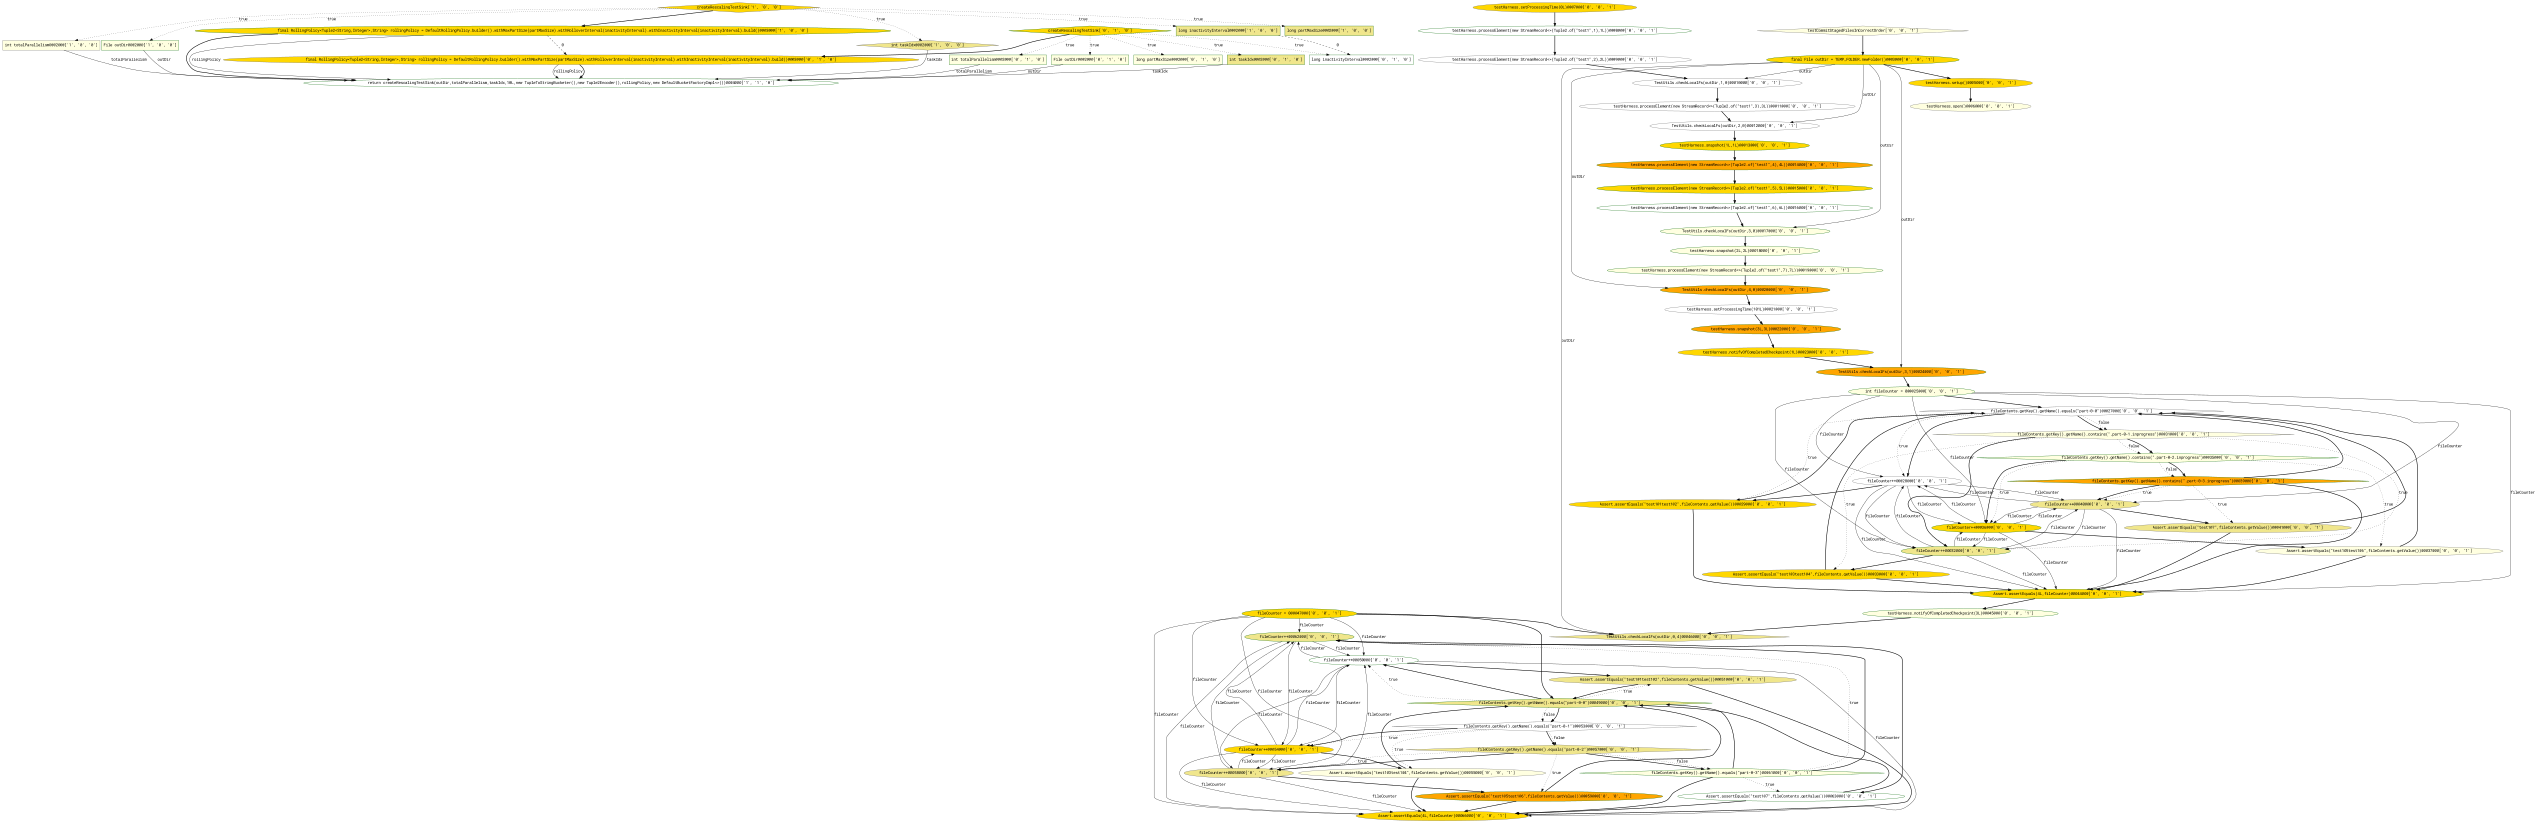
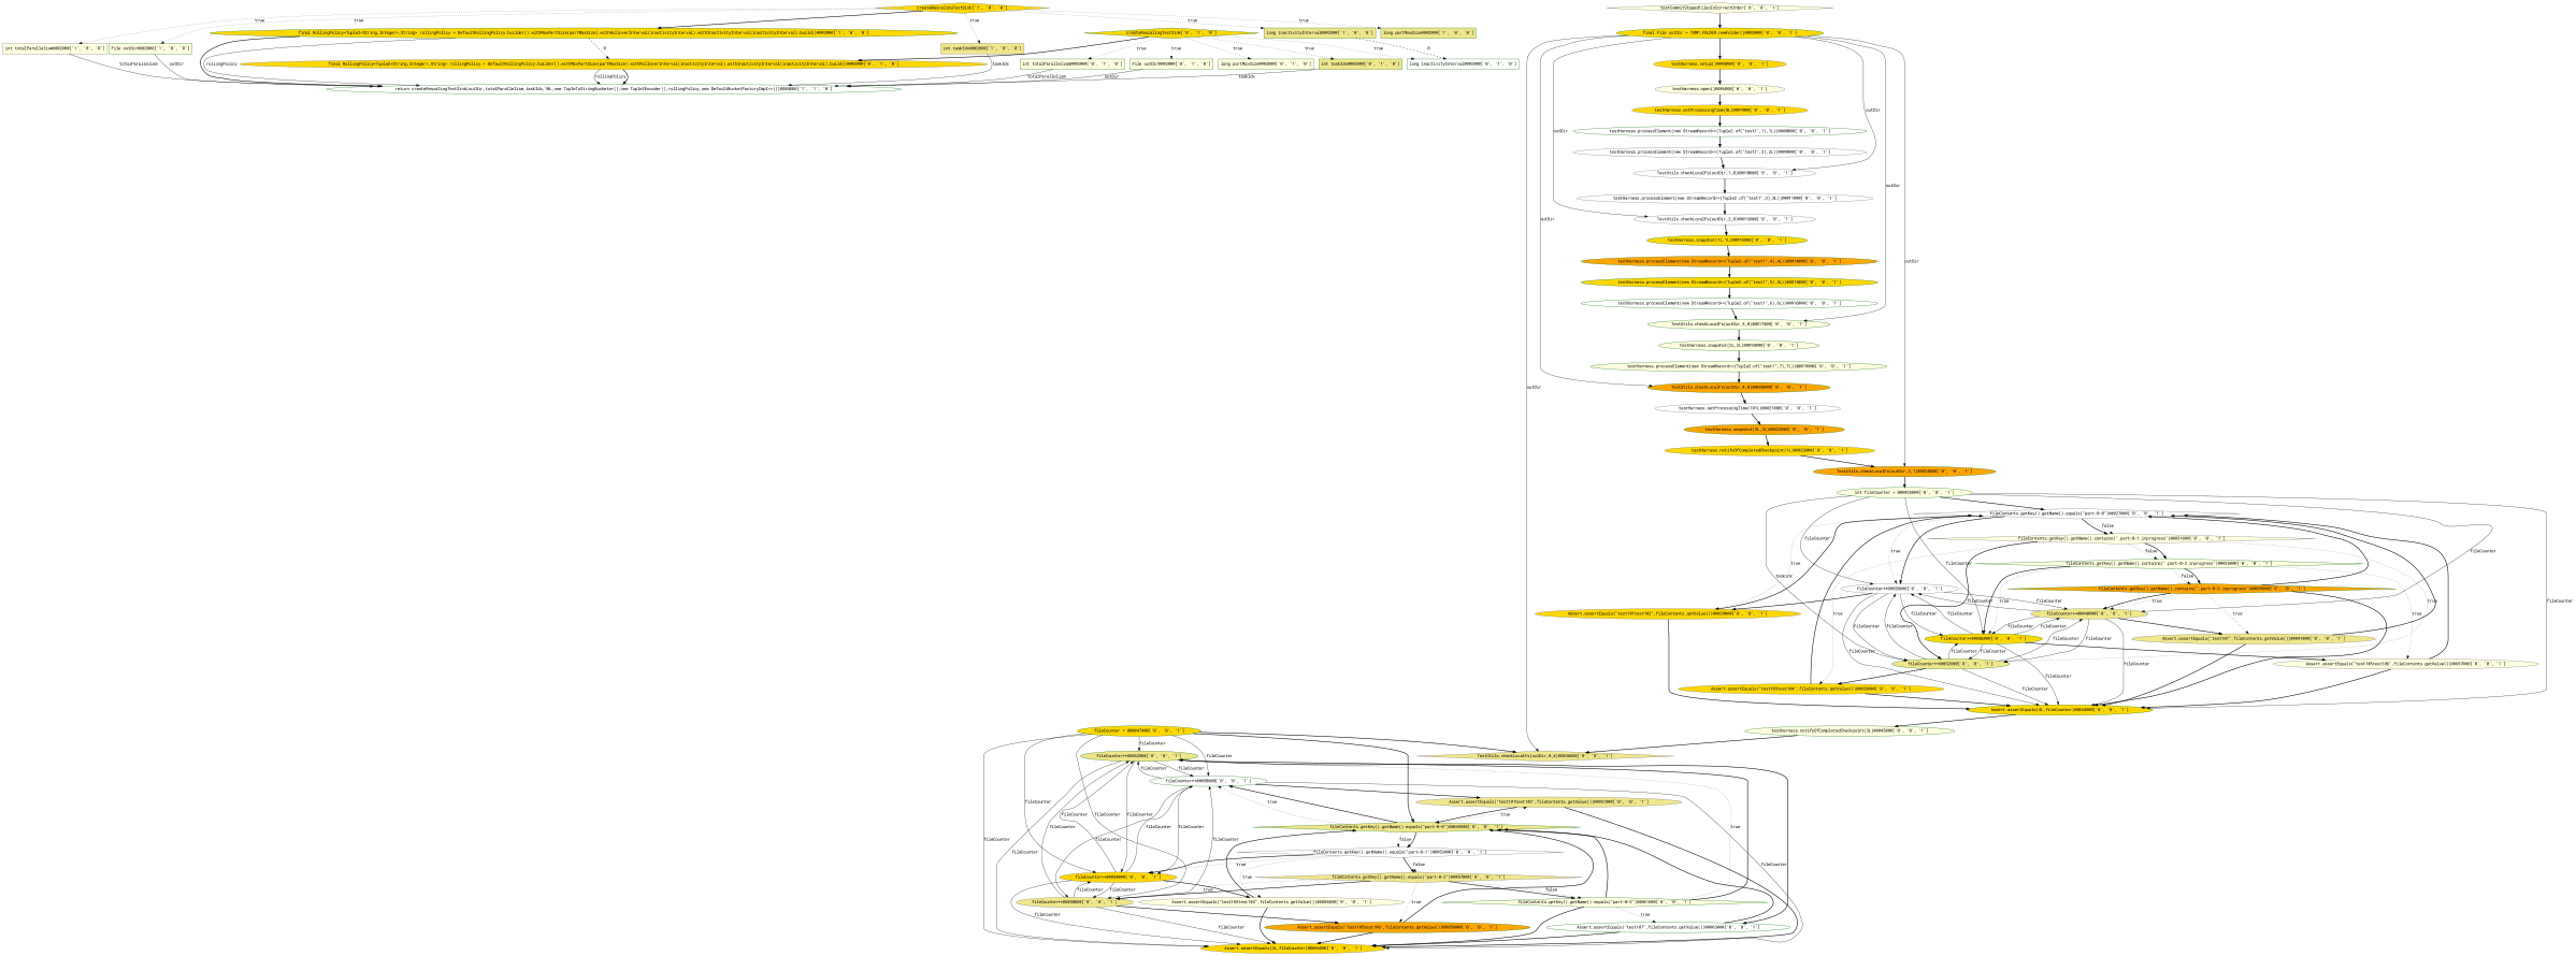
  digraph {
    fontname="Roboto Mono"
    node [color=darkgreen fillcolor=lightyellow fontname="Roboto Mono" shape=ellipse style=filled]
    edge [fontname="Roboto Mono" style=bold]
    n1 [color=gray40 label="int totalParallelism@@@2@@@['1', '0', '0']" shape=box]
    n2 [fillcolor=white label="return createRescalingTestSink(outDir,totalParallelism,taskIdx,10L,new TupleToStringBucketer(),new Tuple2Encoder(),rollingPolicy,new DefaultBucketFactoryImpl<>())@@@4@@@['1', '1', '0']"]
    n3 [label="long partMaxSize@@@2@@@['0', '1', '0']" shape=box]
    n4 [label="testHarness.notifyOfCompletedCheckpoint(3L)@@@45@@@['0', '0', '1']"]
    n5 [color=gray40 fillcolor=khaki label="TestUtils.checkLocalFs(outDir,0,4)@@@46@@@['0', '0', '1']" shape=diamond]
    n6 [color=gray40 fillcolor=white label="TestUtils.checkLocalFs(outDir,2,0)@@@12@@@['0', '0', '1']"]
    n7 [fillcolor=gold label="testHarness.snapshot(1L,1L)@@@13@@@['0', '0', '1']"]
    n8 [fillcolor=orange label="testHarness.processElement(new StreamRecord<>(Tuple2.of(\"test1\",4),4L))@@@14@@@['0', '0', '1']"]
    n9 [fillcolor=khaki label="int taskIdx@@@2@@@['0', '1', '0']" shape=box]
    n10 [color=gray40 fillcolor=white label="testHarness.setProcessingTime(101L)@@@21@@@['0', '0', '1']"]
    n11 [fillcolor=orange label="testHarness.snapshot(3L,3L)@@@22@@@['0', '0', '1']"]
    n12 [color=gray40 fillcolor=gold label="testHarness.notifyOfCompletedCheckpoint(1L)@@@23@@@['0', '0', '1']"]
    n13 [fillcolor=orange label="fileContents.getKey().getName().contains(\".part-0-3.inprogress\")@@@39@@@['0', '0', '1']" shape=diamond]
    n14 [color=gray40 fillcolor=white label="fileContents.getKey().getName().equals(\"part-0-0\")@@@27@@@['0', '0', '1']" shape=diamond]
    n15 [color=gray40 fillcolor=khaki label="fileCounter++@@@40@@@['0', '0', '1']"]
    n16 [color=gray40 fillcolor=khaki label="Assert.assertEquals(\"test1@7\",fileContents.getValue())@@@41@@@['0', '0', '1']"]
    n17 [fillcolor=gold label="Assert.assertEquals(4L,fileCounter)@@@44@@@['0', '0', '1']"]
    n18 [color=gray40 fillcolor=white label="fileCounter++@@@28@@@['0', '0', '1']"]
    n19 [color=gray40 fillcolor=gold label="Assert.assertEquals(\"test1@1test1@2\",fileContents.getValue())@@@29@@@['0', '0', '1']"]
    n20 [color=gray40 label="fileContents.getKey().getName().contains(\".part-0-1.inprogress\")@@@31@@@['0', '0', '1']" shape=diamond]
    n21 [fillcolor=khaki label="fileCounter++@@@32@@@['0', '0', '1']"]
    n22 [fillcolor=gold label="fileCounter++@@@36@@@['0', '0', '1']"]
    n23 [fillcolor=orange label="TestUtils.checkLocalFs(outDir,3,1)@@@24@@@['0', '0', '1']"]
    n24 [label="int fileCounter = 0@@@25@@@['0', '0', '1']"]
    n25 [color=gray40 fillcolor=gold label="Assert.assertEquals(\"test1@3test1@4\",fileContents.getValue())@@@33@@@['0', '0', '1']"]
    n26 [color=gray40 label="Assert.assertEquals(\"test1@5test1@6\",fileContents.getValue())@@@37@@@['0', '0', '1']"]
    n27 [color=gray40 fillcolor=white label="TestUtils.checkLocalFs(outDir,1,0)@@@10@@@['0', '0', '1']"]
    n28 [color=gray40 fillcolor=white label="testHarness.processElement(new StreamRecord<>(Tuple2.of(\"test1\",3),3L))@@@11@@@['0', '0', '1']"]
    n29 [fillcolor=gold label="testHarness.processElement(new StreamRecord<>(Tuple2.of(\"test1\",5),5L))@@@15@@@['0', '0', '1']"]
    n30 [color=gray40 fillcolor=gold label="Assert.assertEquals(4L,fileCounter)@@@66@@@['0', '0', '1']"]
    n31 [label="File outDir@@@2@@@['1', '0', '0']" shape=box]
    n32 [fillcolor=white label="testHarness.processElement(new StreamRecord<>(Tuple2.of(\"test1\",6),6L))@@@16@@@['0', '0', '1']"]
    n33 [label="TestUtils.checkLocalFs(outDir,3,0)@@@17@@@['0', '0', '1']"]
    n34 [label="testHarness.snapshot(2L,2L)@@@18@@@['0', '0', '1']"]
    n35 [label="fileContents.getKey().getName().contains(\".part-0-2.inprogress\")@@@35@@@['0', '0', '1']" shape=diamond]
    n36 [color=gray40 fillcolor=gold label="createRescalingTestSink['1', '0', '0']" shape=diamond]
    n37 [fillcolor=khaki label="long partMaxSize@@@2@@@['1', '0', '0']" shape=box]
    n38 [fillcolor=khaki label="long inactivityInterval@@@2@@@['1', '0', '0']" shape=box]
    n39 [fillcolor=gold label="final RollingPolicy<Tuple2<String,Integer>,String> rollingPolicy = DefaultRollingPolicy.builder().withMaxPartSize(partMaxSize).withRolloverInterval(inactivityInterval).withInactivityInterval(inactivityInterval).build()@@@3@@@['1', '0', '0']"]
-   n40 [color=gray40 fillcolor=khaki label="int taskIdx@@@2@@@['1', '0', '0']" shape=diamond]
+   n40 [color=gray40 fillcolor=khaki label="int taskIdx@@@2@@@['1', '0', '0']" shape=box]
    n41 [fillcolor=white label="long inactivityInterval@@@2@@@['0', '1', '0']" shape=box]
    n42 [color=gray40 fillcolor=gold label="final RollingPolicy<Tuple2<String,Integer>,String> rollingPolicy = DefaultRollingPolicy.builder().withMaxPartSize(partMaxSize).withRolloverInterval(inactivityInterval).withInactivityInterval(inactivityInterval).build()@@@3@@@['0', '1', '0']"]
    n43 [fillcolor=khaki label="fileCounter++@@@62@@@['0', '0', '1']"]
    n44 [fillcolor=white label="fileCounter++@@@50@@@['0', '0', '1']"]
    n45 [fillcolor=white label="Assert.assertEquals(\"test1@7\",fileContents.getValue())@@@63@@@['0', '0', '1']"]
    n46 [color=gray40 fillcolor=gold label="fileCounter++@@@54@@@['0', '0', '1']"]
    n47 [color=gray40 fillcolor=khaki label="fileCounter++@@@58@@@['0', '0', '1']"]
    n48 [color=gray40 fillcolor=khaki label="Assert.assertEquals(\"test1@1test1@2\",fileContents.getValue())@@@51@@@['0', '0', '1']"]
    n49 [fillcolor=khaki label="fileContents.getKey().getName().equals(\"part-0-0\")@@@49@@@['0', '0', '1']" shape=diamond]
    n50 [color=gray40 label="Assert.assertEquals(\"test1@3test1@4\",fileContents.getValue())@@@55@@@['0', '0', '1']"]
    n51 [fillcolor=orange label="Assert.assertEquals(\"test1@5test1@6\",fileContents.getValue())@@@59@@@['0', '0', '1']"]
    n52 [color=gray40 fillcolor=khaki label="fileContents.getKey().getName().equals(\"part-0-2\")@@@57@@@['0', '0', '1']" shape=diamond]
    n53 [label="fileContents.getKey().getName().equals(\"part-0-3\")@@@61@@@['0', '0', '1']" shape=diamond]
    n54 [label="testHarness.processElement(new StreamRecord<>(Tuple2.of(\"test1\",7),7L))@@@19@@@['0', '0', '1']"]
    n55 [fillcolor=orange label="TestUtils.checkLocalFs(outDir,4,0)@@@20@@@['0', '0', '1']"]
    n56 [fillcolor=gold label="fileCounter = 0@@@47@@@['0', '0', '1']"]
    n57 [fillcolor=white label="testHarness.processElement(new StreamRecord<>(Tuple2.of(\"test1\",1),1L))@@@8@@@['0', '0', '1']"]
    n58 [color=gray40 fillcolor=white label="testHarness.processElement(new StreamRecord<>(Tuple2.of(\"test1\",2),2L))@@@9@@@['0', '0', '1']"]
    n59 [color=gray40 fillcolor=white label="fileContents.getKey().getName().equals(\"part-0-1\")@@@53@@@['0', '0', '1']" shape=diamond]
    n60 [label="int totalParallelism@@@2@@@['0', '1', '0']" shape=box]
    n61 [label="File outDir@@@2@@@['0', '1', '0']" shape=box]
    n62 [color=gray40 label="testCommitStagedFilesInCorrectOrder['0', '0', '1']" shape=diamond]
    n63 [fillcolor=gold label="final File outDir = TEMP_FOLDER.newFolder()@@@3@@@['0', '0', '1']"]
    n64 [color=gray40 fillcolor=gold label="testHarness.setup()@@@5@@@['0', '0', '1']"]
    n65 [fillcolor=gold label="createRescalingTestSink['0', '1', '0']" shape=diamond]
    n66 [color=gray40 label="testHarness.open()@@@6@@@['0', '0', '1']"]
    n67 [color=gray40 fillcolor=gold label="testHarness.setProcessingTime(0L)@@@7@@@['0', '0', '1']"]
    n1 -> n2 [label=totalParallelism style=solid]
    n4 -> n5
    n6 -> n7
    n7 -> n8
    n8 -> n29
    n9 -> n2 [label=taskIdx style=solid]
    n10 -> n11
    n11 -> n12
    n12 -> n23
    n13 -> n14
    n13 -> n15 [label=true style=dotted]
    n13 -> n15
    n13 -> n16 [label=true style=dotted]
    n13 -> n17
    n14 -> n18 [label=true style=dotted]
    n14 -> n18
    n14 -> n19 [label=true style=dotted]
    n14 -> n20 [label=false style=dotted]
    n14 -> n20
    n15 -> n16
    n15 -> n17 [label=fileCounter style=solid]
    n15 -> n18 [label=fileCounter style=solid]
    n15 -> n21 [label=fileCounter style=solid]
    n15 -> n22 [label=fileCounter style=solid]
    n16 -> n14
    n16 -> n17
    n17 -> n4
    n18 -> n15 [label=fileCounter style=solid]
    n18 -> n17 [label=fileCounter style=solid]
    n18 -> n19
    n18 -> n21 [label=fileCounter style=solid]
    n18 -> n22 [label=fileCounter style=solid]
    n19 -> n14
    n19 -> n17
    n20 -> n21 [label=true style=dotted]
    n20 -> n21
    n20 -> n25 [label=true style=dotted]
    n20 -> n35 [label=false style=dotted]
    n20 -> n35
    n21 -> n15 [label=fileCounter style=solid]
    n21 -> n17 [label=fileCounter style=solid]
    n21 -> n18 [label=fileCounter style=solid]
    n21 -> n22 [label=fileCounter style=solid]
    n21 -> n25
    n22 -> n15 [label=fileCounter style=solid]
    n22 -> n17 [label=fileCounter style=solid]
    n22 -> n18 [label=fileCounter style=solid]
    n22 -> n21 [label=fileCounter style=solid]
    n22 -> n26
    n23 -> n24
    n24 -> n14
    n24 -> n15 [label=fileCounter style=solid]
    n24 -> n17 [label=fileCounter style=solid]
    n24 -> n18 [label=fileCounter style=solid]
-   n24 -> n21 [label=fileCounter style=solid]
+   n24 -> n21 [label=taskIdx style=solid]
    n24 -> n22 [label=fileCounter style=solid]
    n25 -> n14
    n25 -> n17
    n26 -> n14
    n26 -> n17
    n27 -> n28
    n28 -> n6
    n29 -> n32
    n31 -> n2 [label=outDir style=solid]
    n32 -> n33
    n33 -> n34
    n34 -> n54
    n35 -> n13 [label=false style=dotted]
    n35 -> n13
    n35 -> n22 [label=true style=dotted]
    n35 -> n22
    n35 -> n26 [label=true style=dotted]
    n36 -> n1 [label=true style=dotted]
    n36 -> n31 [label=true style=dotted]
    n36 -> n37 [label=true style=dotted]
    n36 -> n38 [label=true style=dotted]
    n36 -> n39
    n36 -> n40 [label=true style=dotted]
    n38 -> n41 [label=0 style=dashed]
    n39 -> n2 [label=rollingPolicy style=solid]
    n39 -> n2
    n39 -> n42 [label=0 style=dashed]
    n40 -> n2 [label=taskIdx style=solid]
    n42 -> n2
    n42 -> n2 [label=rollingPolicy style=solid]
    n43 -> n30 [label=fileCounter style=solid]
    n43 -> n44 [label=fileCounter style=solid]
    n43 -> n45
    n43 -> n46 [label=fileCounter style=solid]
    n44 -> n30 [label=fileCounter style=solid]
    n44 -> n43 [label=fileCounter style=solid]
    n44 -> n46 [label=fileCounter style=solid]
    n44 -> n47 [label=fileCounter style=solid]
    n44 -> n48
    n45 -> n30
    n45 -> n49
    n46 -> n30 [label=fileCounter style=solid]
    n46 -> n43 [label=fileCounter style=solid]
    n46 -> n44 [label=fileCounter style=solid]
    n46 -> n47 [label=fileCounter style=solid]
    n46 -> n50
    n47 -> n30 [label=fileCounter style=solid]
    n47 -> n43 [label=fileCounter style=solid]
    n47 -> n44 [label=fileCounter style=solid]
    n47 -> n46 [label=fileCounter style=solid]
    n47 -> n51
    n48 -> n30
    n48 -> n49
    n49 -> n44 [label=true style=dotted]
    n49 -> n44
    n49 -> n48 [label=true style=dotted]
    n49 -> n59
    n49 -> n59 [label=false style=dotted]
    n50 -> n30
    n50 -> n49
    n51 -> n30
    n51 -> n49
    n52 -> n47 [label=true style=dotted]
    n52 -> n47
    n52 -> n51 [label=true style=dotted]
    n52 -> n53
    n52 -> n53 [label=false style=dotted]
    n53 -> n30
    n53 -> n43
    n53 -> n43 [label=true style=dotted]
    n53 -> n45 [label=true style=dotted]
    n53 -> n49
    n54 -> n55
    n55 -> n10
    n56 -> n5
    n56 -> n30 [label=fileCounter style=solid]
    n56 -> n43 [label=fileCounter style=solid]
    n56 -> n44 [label=fileCounter style=solid]
    n56 -> n46 [label=fileCounter style=solid]
    n56 -> n47 [label=fileCounter style=solid]
    n56 -> n49
    n57 -> n58
    n58 -> n27
    n59 -> n46 [label=true style=dotted]
    n59 -> n46
    n59 -> n50 [label=true style=dotted]
    n59 -> n52
    n59 -> n52 [label=false style=dotted]
    n60 -> n2 [label=totalParallelism style=solid]
    n61 -> n2 [label=outDir style=solid]
    n62 -> n63
    n63 -> n5 [label=outDir style=solid]
    n63 -> n6 [label=outDir style=solid]
    n63 -> n23 [label=outDir style=solid]
    n63 -> n27 [label=outDir style=solid]
    n63 -> n33 [label=outDir style=solid]
    n63 -> n55 [label=outDir style=solid]
    n63 -> n64
    n64 -> n66
    n65 -> n3 [label=true style=dotted]
    n65 -> n9 [label=true style=dotted]
    n65 -> n41 [label=true style=dotted]
    n65 -> n42
    n65 -> n60 [label=true style=dotted]
    n65 -> n61 [label=true style=dotted]
+   n66 -> n67
    n67 -> n57
  }
